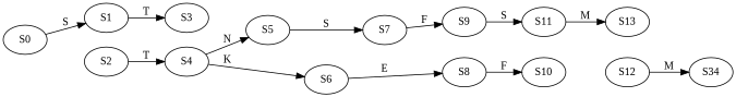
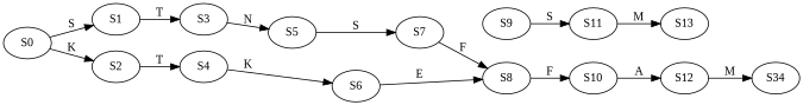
  strict digraph {
    fontname="Liberation Serif"
    rankdir=LR
    node [fontname="Liberation Serif"]
    edge [fontname="Liberation Serif"]
    S0
    S1
    S2
    S3
    S4
    S5
    S6
    S7
    S8
    S9
    S10
    S11
    S12
    S13
    n15 [label=S34]
    S0 -> S1 [label=S]
+   S0 -> S2 [label=K]
    S1 -> S3 [label=T]
    S2 -> S4 [label=T]
-   S4 -> S5 [label=N]
+   S3 -> S5 [label=N]
    S4 -> S6 [label=K]
    S5 -> S7 [label=S]
    S6 -> S8 [label=E]
-   S7 -> S9 [label=F]
+   S7 -> S8 [label=F]
    S8 -> S10 [label=F]
    S9 -> S11 [label=S]
+   S10 -> S12 [label=A]
    S11 -> S13 [label=M]
    S12 -> n15 [label=M]
  }
